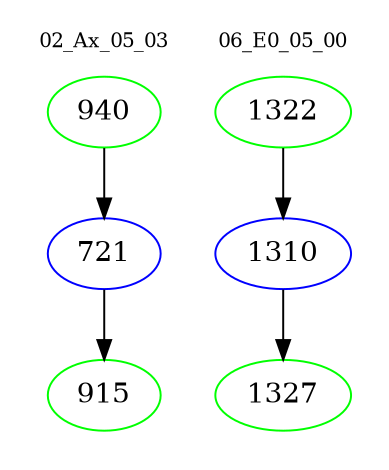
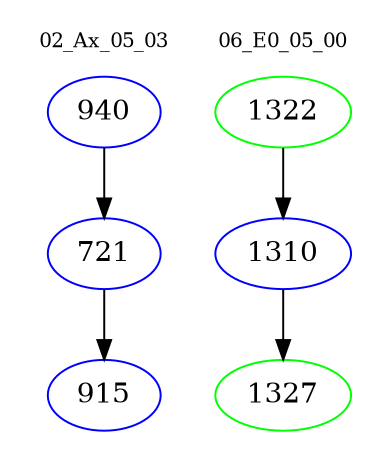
  digraph {
    node [color=blue]
    edge [color=black]
-   n1 [color=green label=940]
+   n1 [label=940]
    n2 [label=721]
-   n3 [color=green label=915]
+   n3 [label=915]
    n4 [color=green label=1322]
    n5 [label=1310]
    n6 [color=green label=1327]
    subgraph cluster_1 {
      color=white
      fontsize=10
      label="02_Ax_05_03"
      n1
      n2
      n3
    }
    subgraph cluster_2 {
      color=white
      fontsize=10
      label="06_E0_05_00"
      n4
      n5
      n6
    }
    n1 -> n2
    n2 -> n3
    n4 -> n5
    n5 -> n6
  }
